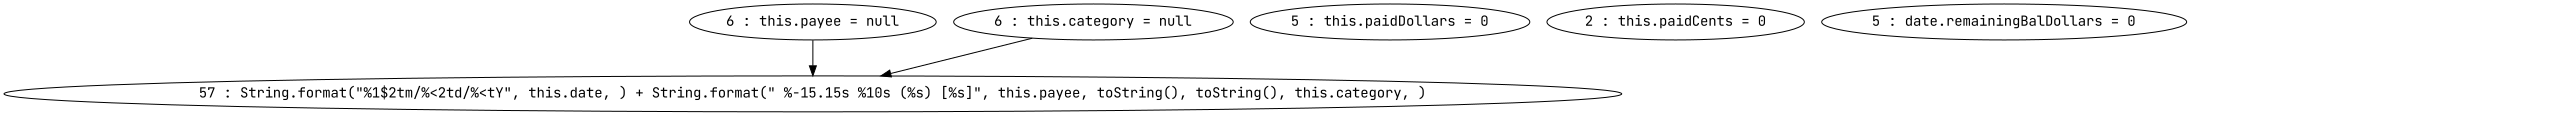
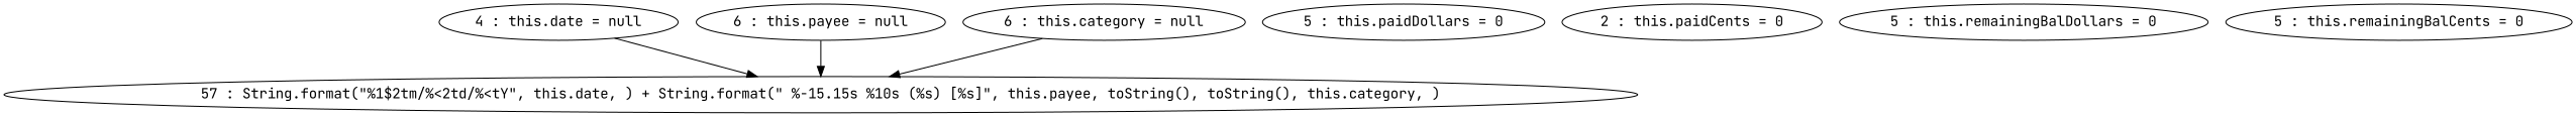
  digraph {
    fontname="JetBrains Mono"
    node [fontname="JetBrains Mono"]
    edge [fontname="JetBrains Mono"]
+   "4 : this.date = null"
    "57 : String.format(\"%1$2tm/%<2td/%<tY\", this.date, ) + String.format(\" %-15.15s %10s (%s) [%s]\", this.payee, toString(), toString(), this.category, )"
    "5 : this.paidDollars = 0"
    n4 [label="2 : this.paidCents = 0"]
-   "5 : this.remainingBalDollars = 0" [label="5 : date.remainingBalDollars = 0"]
+   "5 : this.remainingBalDollars = 0"
+   "5 : this.remainingBalCents = 0"
    "6 : this.payee = null"
    "6 : this.category = null"
+   "4 : this.date = null" -> "57 : String.format(\"%1$2tm/%<2td/%<tY\", this.date, ) + String.format(\" %-15.15s %10s (%s) [%s]\", this.payee, toString(), toString(), this.category, )"
    "6 : this.payee = null" -> "57 : String.format(\"%1$2tm/%<2td/%<tY\", this.date, ) + String.format(\" %-15.15s %10s (%s) [%s]\", this.payee, toString(), toString(), this.category, )"
    "6 : this.category = null" -> "57 : String.format(\"%1$2tm/%<2td/%<tY\", this.date, ) + String.format(\" %-15.15s %10s (%s) [%s]\", this.payee, toString(), toString(), this.category, )"
  }
